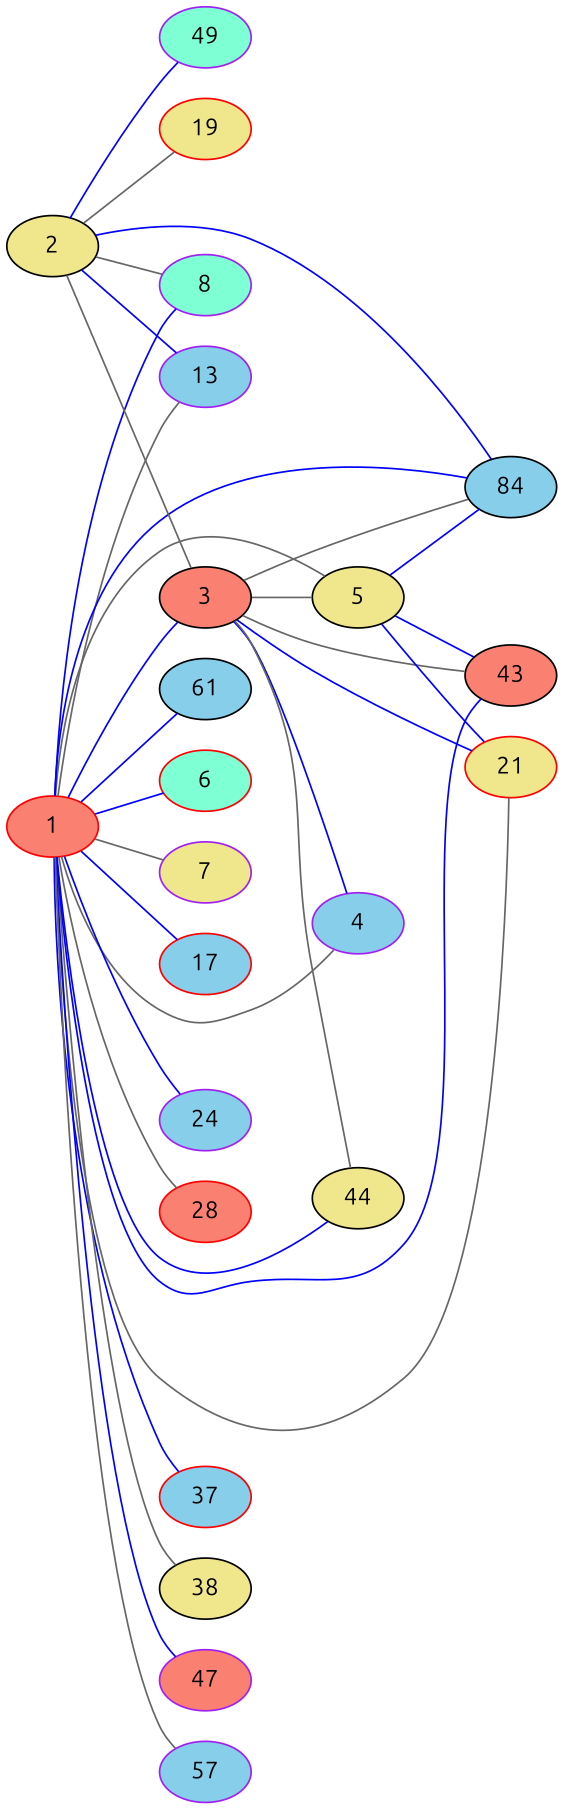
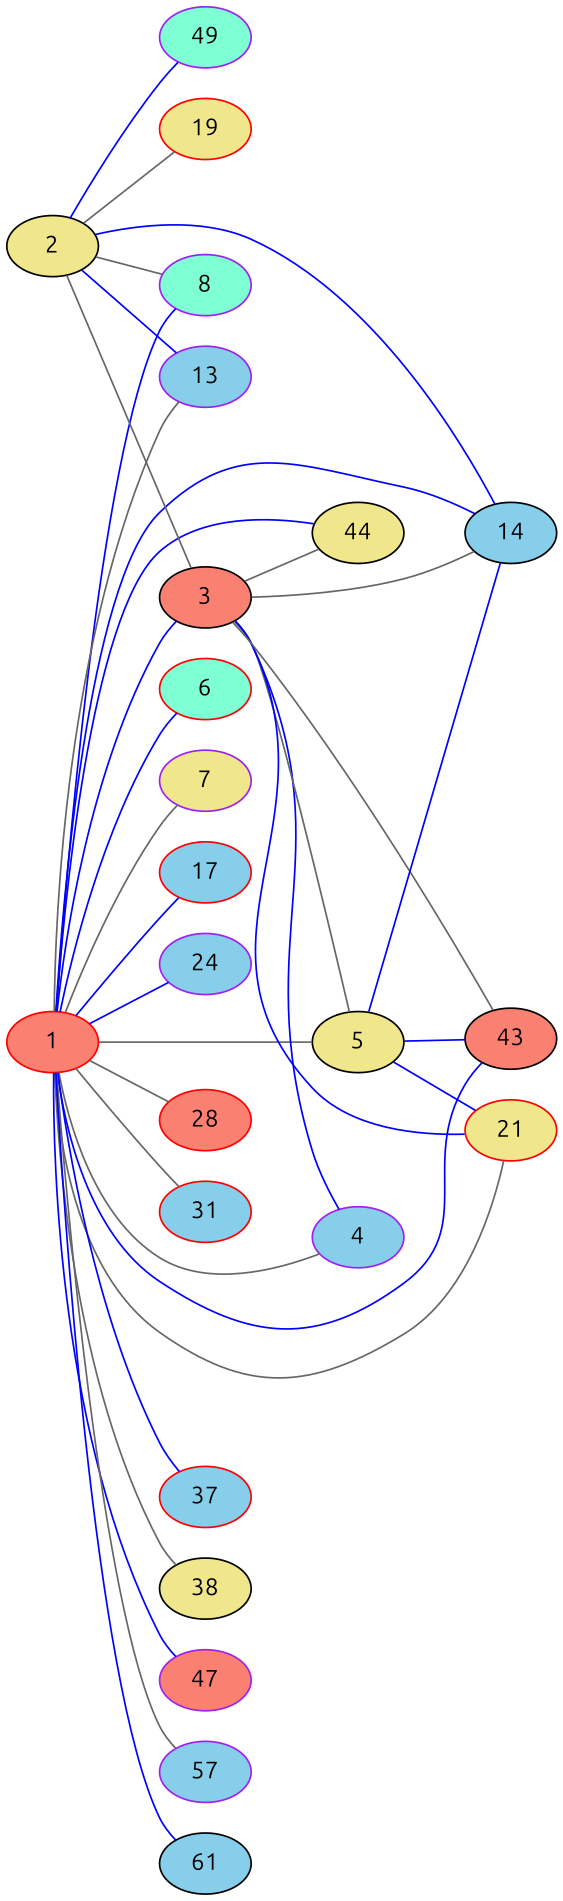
  graph {
    fontname=Ubuntu
    rankdir=LR
    node [color=red fillcolor=skyblue fontname=Ubuntu style=filled]
    edge [color=blue fontname=Ubuntu]
    1 [fillcolor=salmon super="+23"]
    3 [color=black fillcolor=salmon super="+25+9+12+10+19"]
    4 [color=purple super="+30"]
    5 [color=black fillcolor=khaki super="+50+42+11+39"]
    6 [fillcolor=aquamarine]
    7 [color=purple fillcolor=khaki]
    8 [color=purple fillcolor=aquamarine]
    13 [color=purple super="+48"]
    17
    21 [fillcolor=khaki super="+40"]
    24 [color=purple]
    28 [fillcolor=salmon]
+   31 [super="+32"]
    37
    38 [color=black fillcolor=khaki]
    43 [color=black fillcolor=salmon super="+56+58"]
    44 [color=black fillcolor=khaki super="+51"]
    47 [color=purple fillcolor=salmon super="+54"]
    57 [color=purple]
    61 [color=black]
-   14 [color=black super="+35" label=84]
+   14 [color=black super="+35"]
    2 [color=black fillcolor=khaki]
    n23 [fillcolor=khaki label=19]
    49 [color=purple fillcolor=aquamarine]
    1 -- 3 [weight=6]
    1 -- 4 [color=gray40]
    1 -- 5 [color=gray40 weight=3]
    1 -- 6
    1 -- 7 [color=gray40]
    1 -- 8
    1 -- 13 [color=gray40]
    1 -- 17
    1 -- 21 [color=gray40]
    1 -- 24
    1 -- 28 [color=gray40]
+   1 -- 31 [color=gray40]
    1 -- 37
    1 -- 38 [color=gray40]
    1 -- 43 [weight=3]
    1 -- 44
    1 -- 47
    1 -- 57 [color=gray40]
    1 -- 61
    1 -- 14
    3 -- 4
    3 -- 5 [color=gray40]
    3 -- 21 [weight=2]
    3 -- 43 [color=gray40 weight=2]
    3 -- 44 [color=gray40]
    3 -- 14 [color=gray40]
    5 -- 21
    5 -- 43
    5 -- 14
    2 -- 3 [color=gray40]
    2 -- 8 [color=gray40]
    2 -- 13
    2 -- 14
    2 -- n23 [color=gray40]
    2 -- 49
  }
